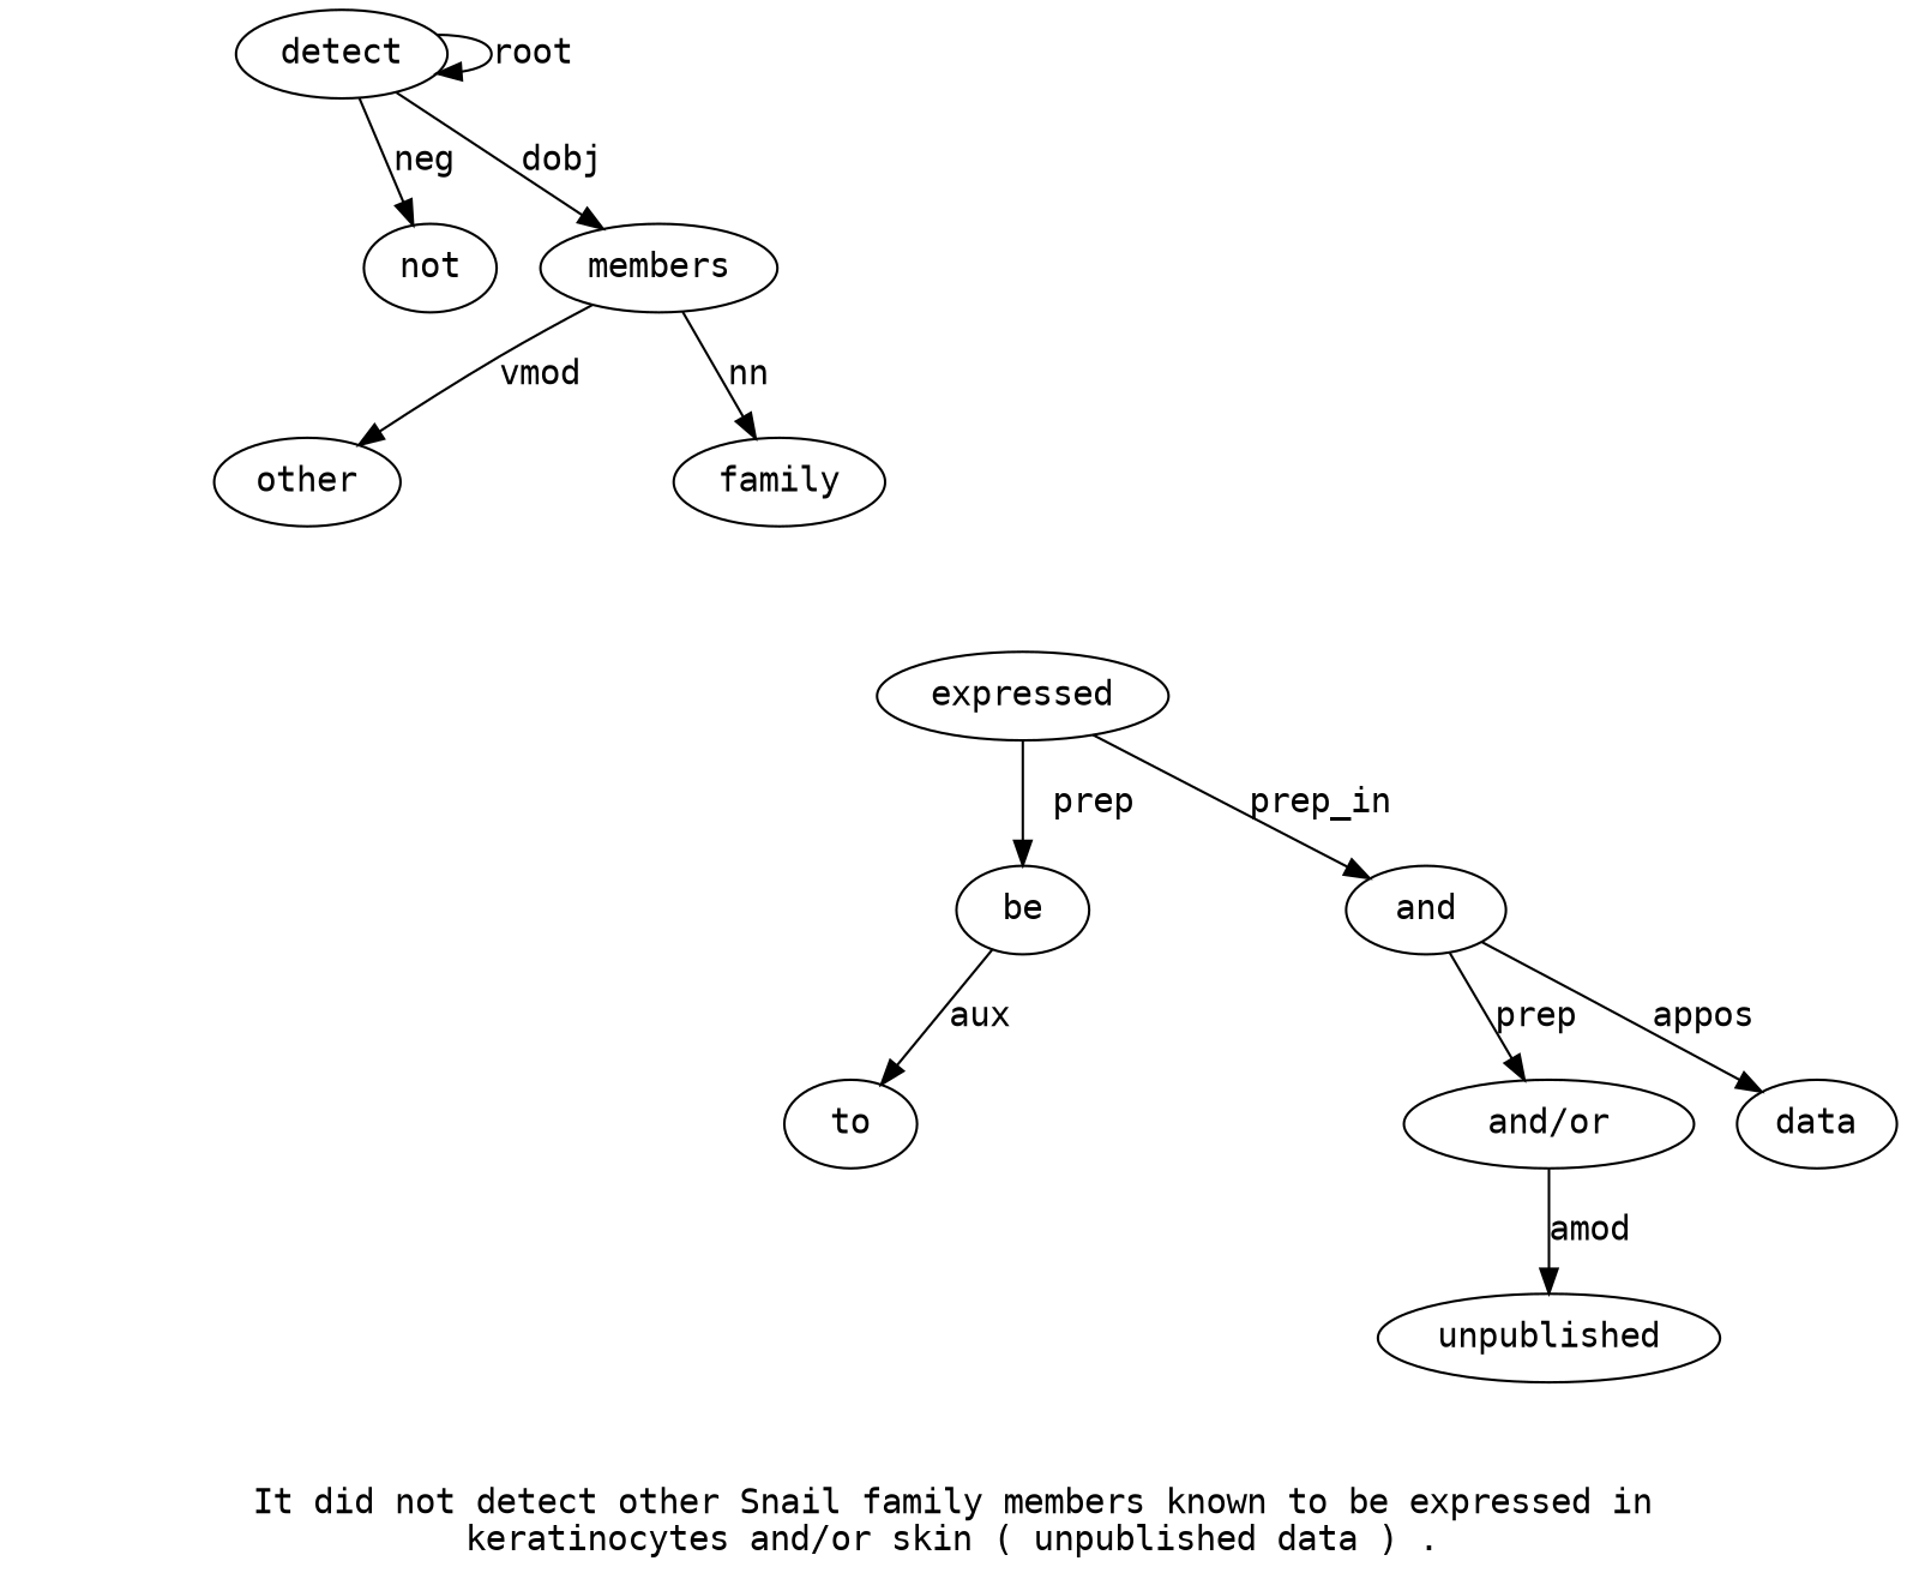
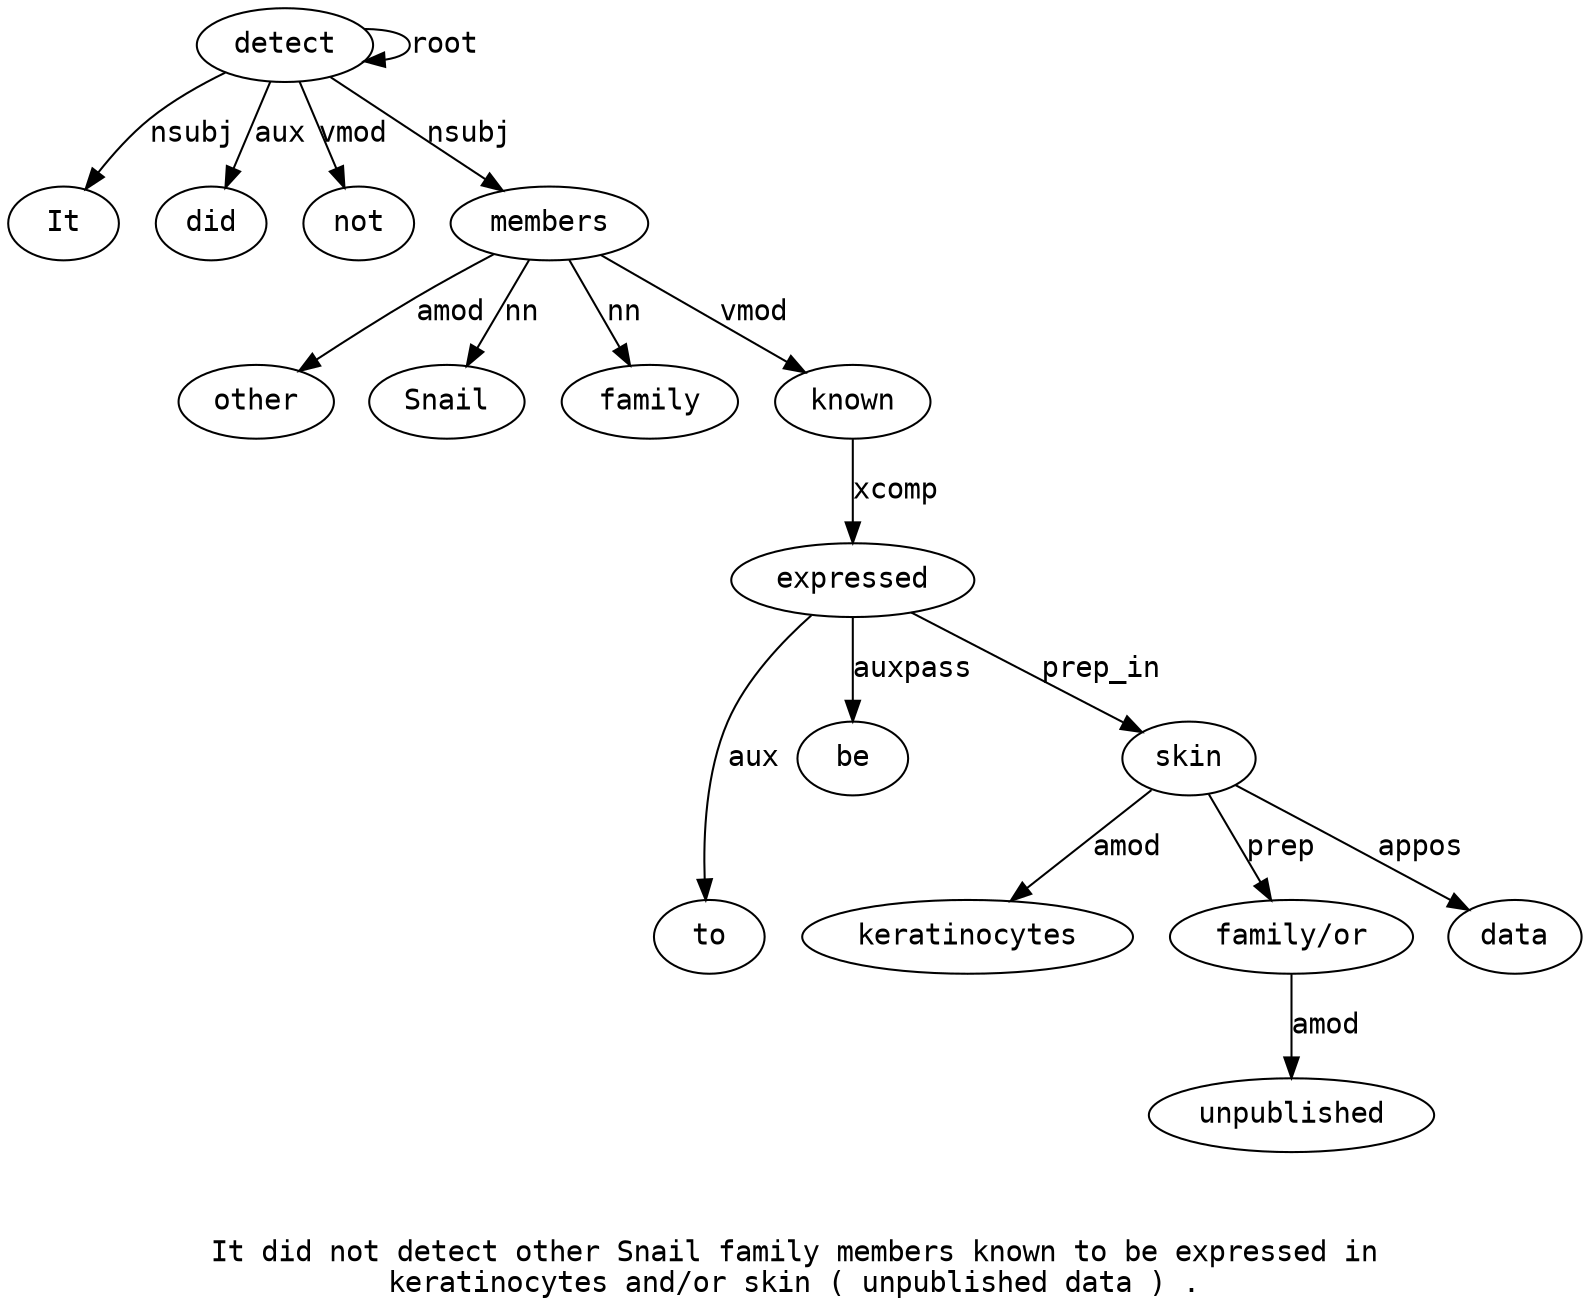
  digraph {
    fontname="DejaVu Sans Mono"
    label="It did not detect other Snail family members known to be expressed in\nkeratinocytes and/or skin ( unpublished data ) ."
    node [fillcolor=white fontname="DejaVu Sans Mono" style=filled]
    edge [fontname="DejaVu Sans Mono"]
    n1 [label=detect]
+   n2 [label=It]
+   n3 [label=did]
    n4 [label=not]
    n5 [label=members]
    n6 [label=other]
+   n7 [label=Snail]
    n8 [label=family]
+   n9 [label=known]
    n10 [label=expressed]
    n11 [label=to]
    n12 [label=be]
-   n13 [label=and]
-   n15 [label="and/or"]
+   n13 [label=skin]
+   n14 [label=keratinocytes]
+   n15 [label="family/or"]
    n16 [label=data]
    n17 [label=unpublished]
    n1 -> n1 [label=root]
-   n1 -> n4 [label=neg]
-   n1 -> n5 [label=dobj]
-   n5 -> n6 [label=vmod]
+   n1 -> n2 [label=nsubj]
+   n1 -> n3 [label=aux]
+   n1 -> n4 [label=vmod]
+   n1 -> n5 [label=nsubj]
+   n5 -> n6 [label=amod]
+   n5 -> n7 [label=nn]
    n5 -> n8 [label=nn]
-   n12 -> n11 [label=aux]
-   n10 -> n12 [label=prep]
+   n5 -> n9 [label=vmod]
+   n9 -> n10 [label=xcomp]
+   n10 -> n11 [label=aux]
+   n10 -> n12 [label=auxpass]
    n10 -> n13 [label=prep_in]
+   n13 -> n14 [label=amod]
    n13 -> n15 [label=prep]
    n13 -> n16 [label=appos]
    n15 -> n17 [label=amod]
  }
